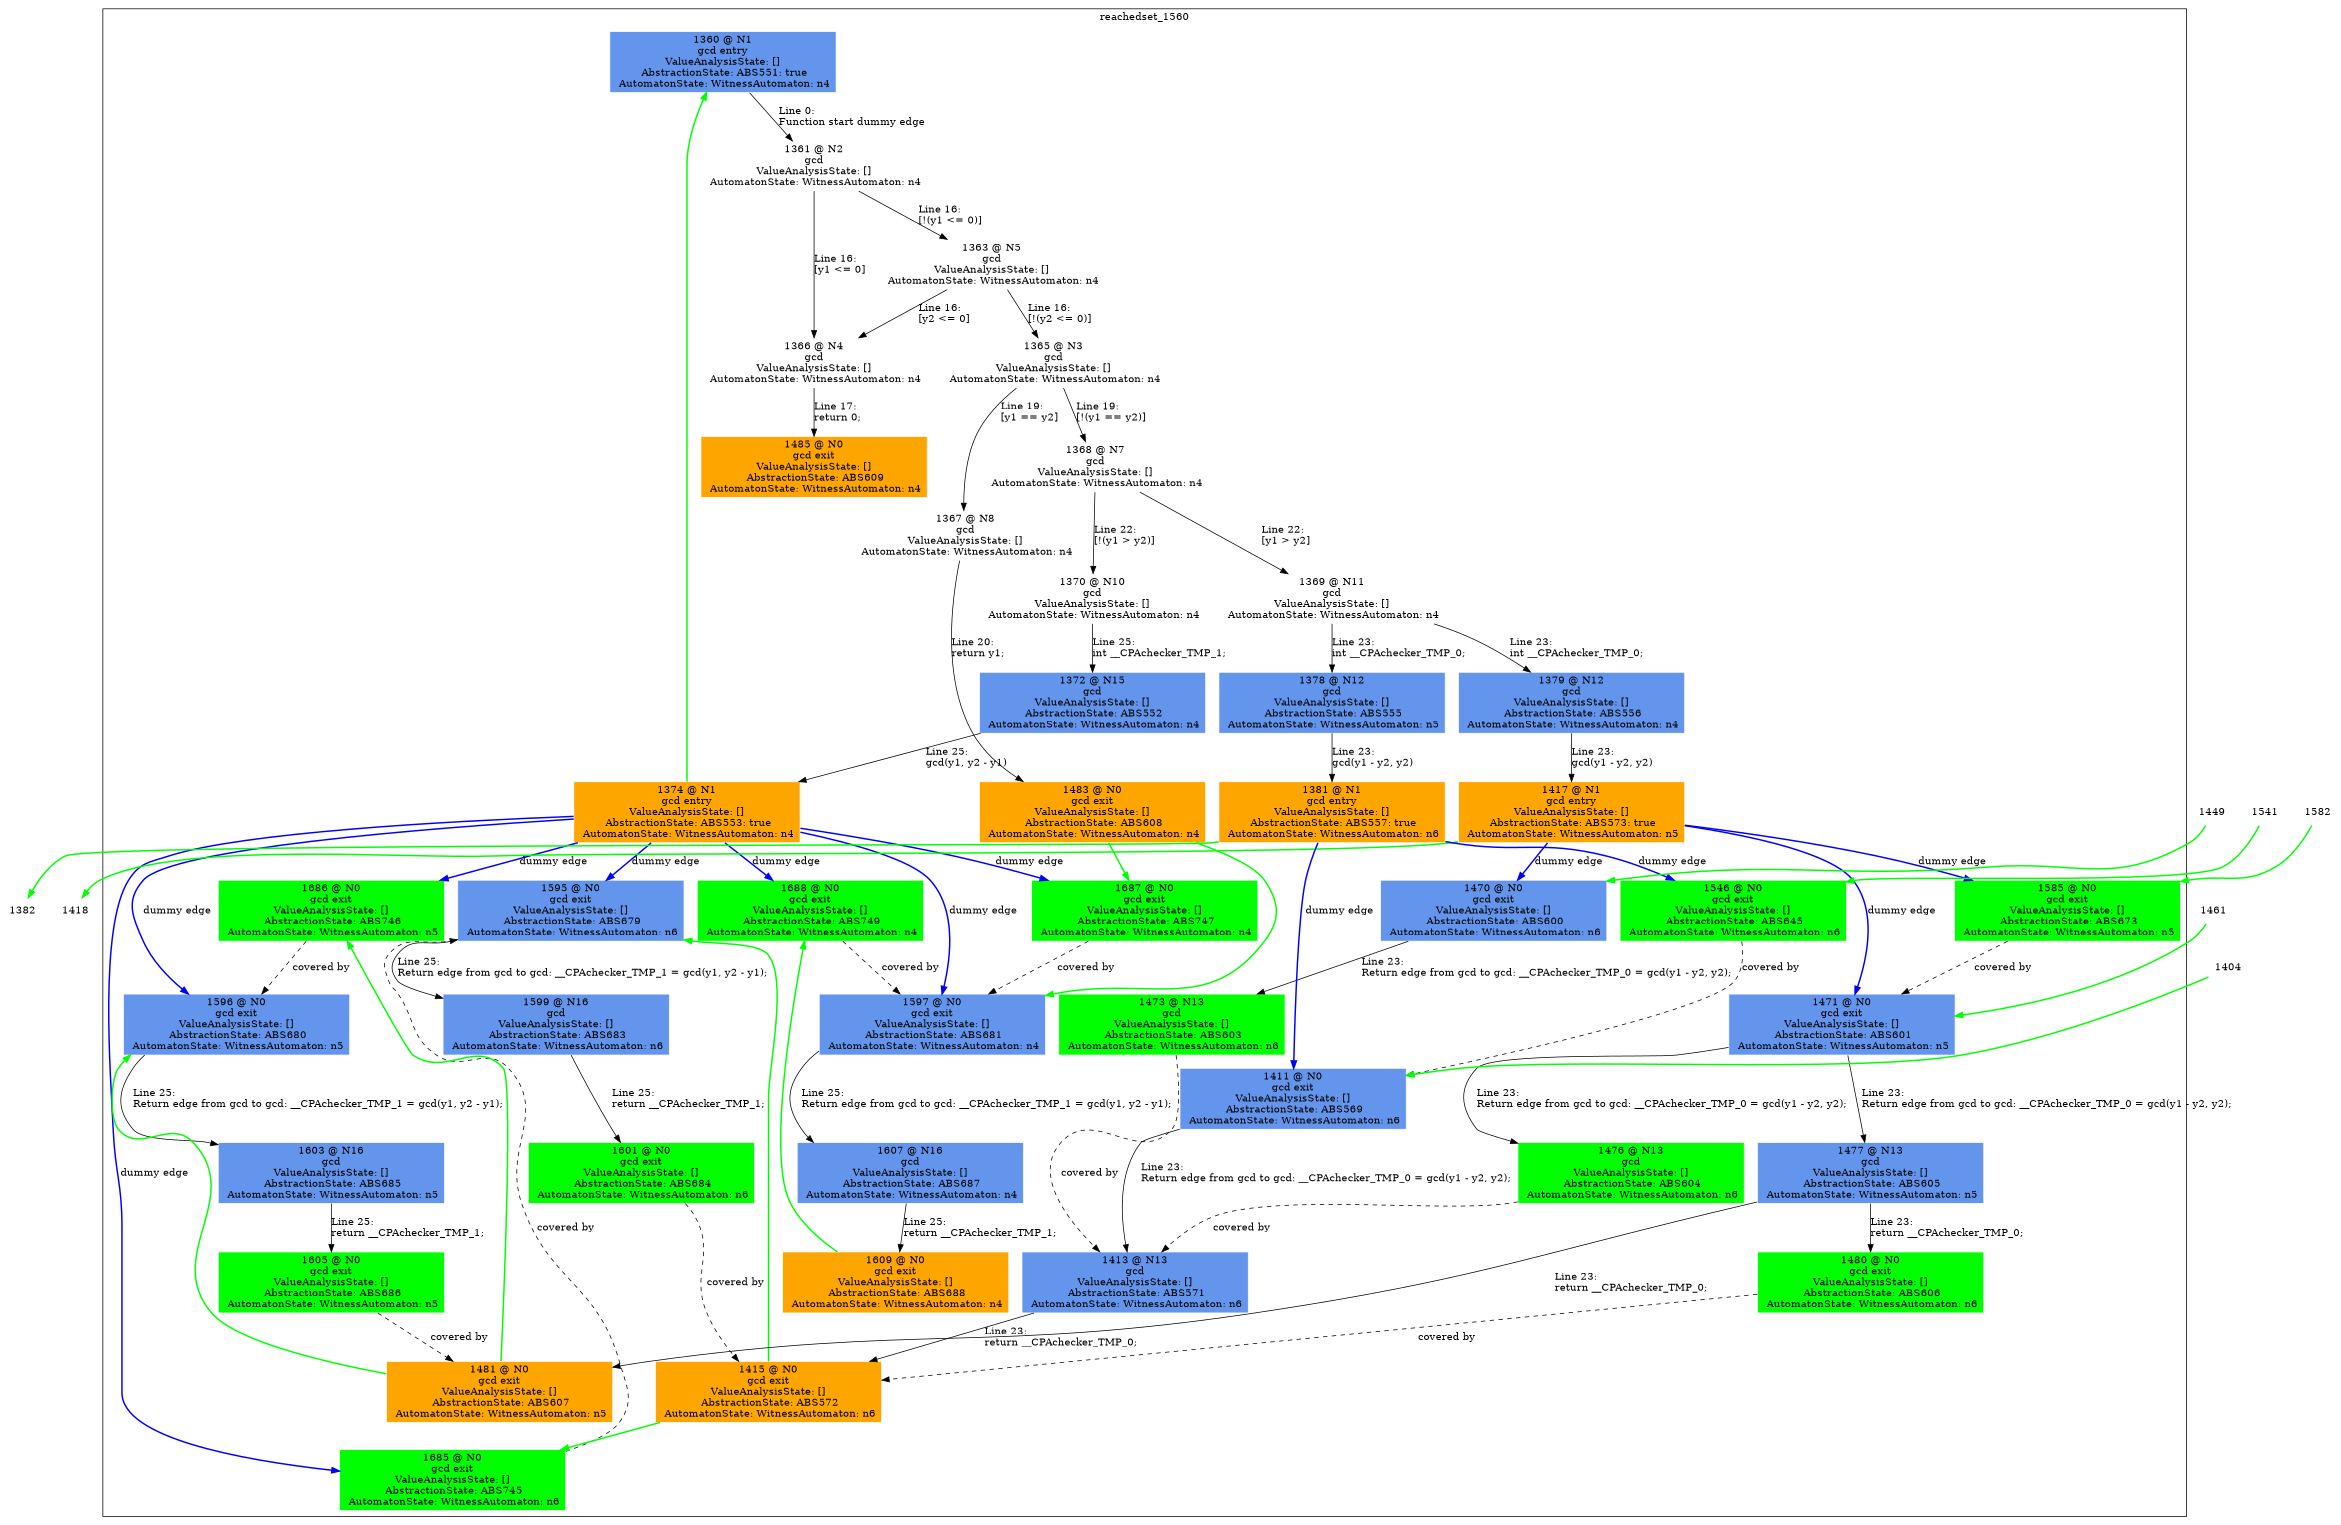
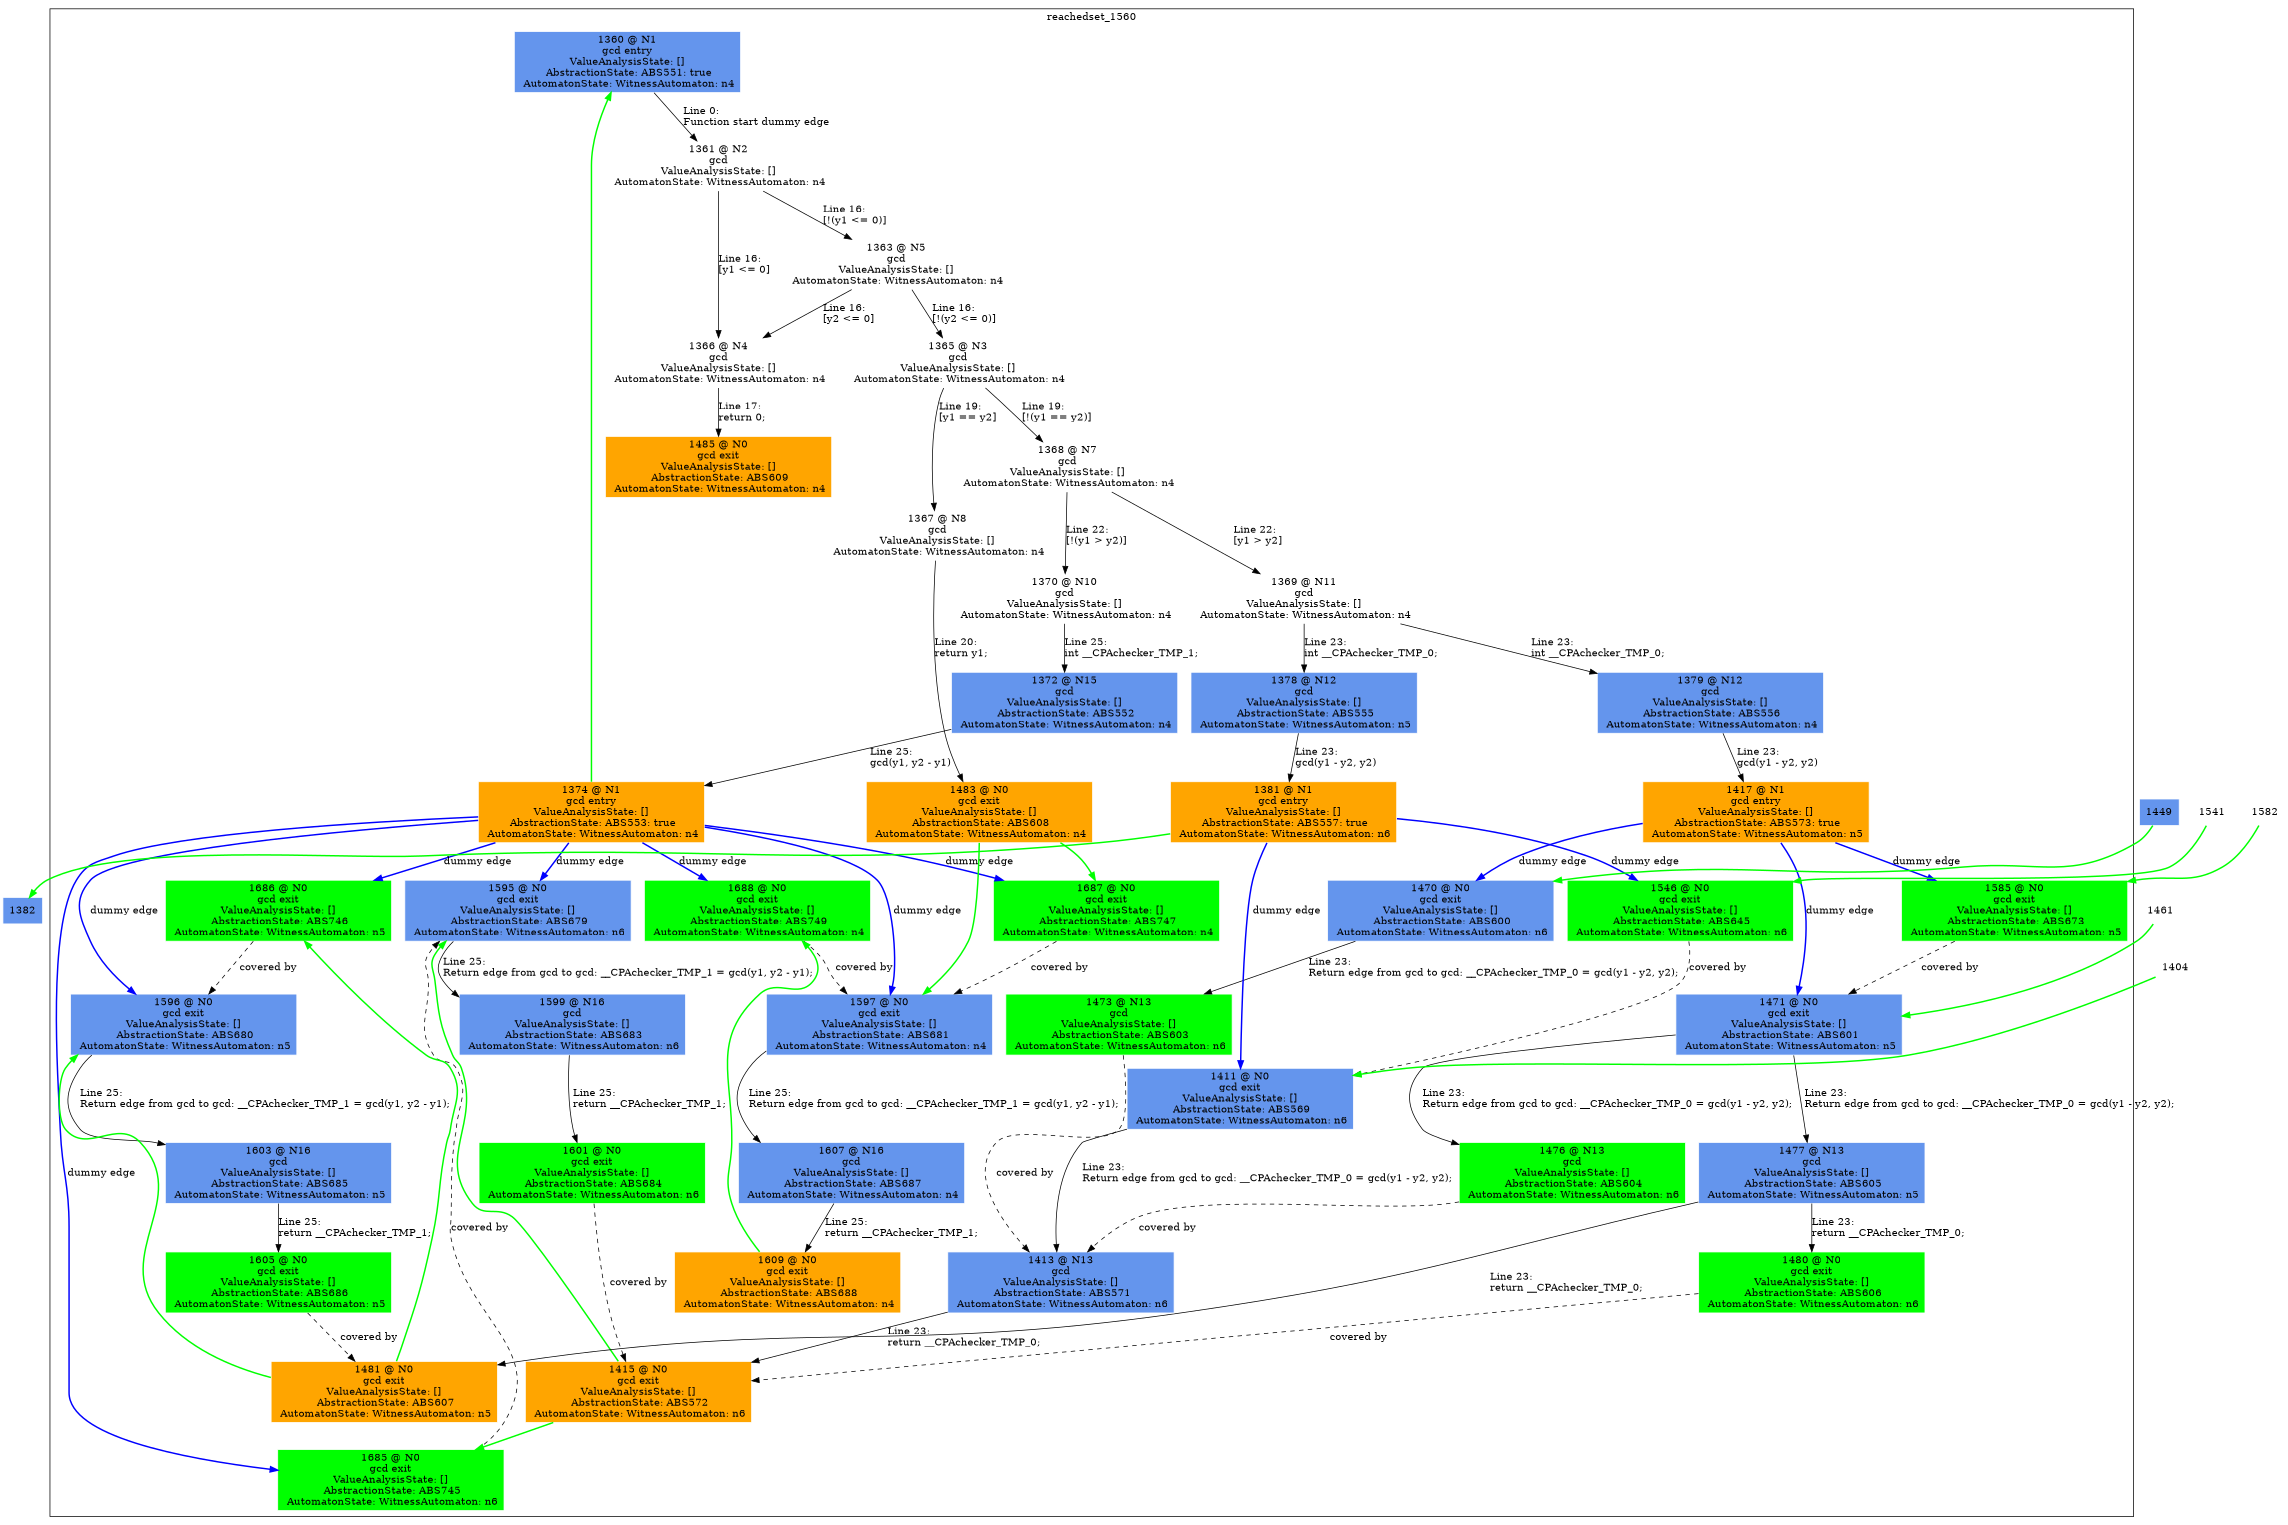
  digraph {
    node [color=white shape=box style=filled]
    n1 [fillcolor=cornflowerblue label="1360 @ N1\ngcd entry\nValueAnalysisState: []\n AbstractionState: ABS551: true\n AutomatonState: WitnessAutomaton: n4\n"]
    n2 [label="1361 @ N2\ngcd\nValueAnalysisState: []\n AutomatonState: WitnessAutomaton: n4\n"]
    n3 [label="1366 @ N4\ngcd\nValueAnalysisState: []\n AutomatonState: WitnessAutomaton: n4\n"]
    n4 [label="1363 @ N5\ngcd\nValueAnalysisState: []\n AutomatonState: WitnessAutomaton: n4\n"]
    n5 [fillcolor=orange label="1485 @ N0\ngcd exit\nValueAnalysisState: []\n AbstractionState: ABS609\n AutomatonState: WitnessAutomaton: n4\n"]
    n6 [label="1365 @ N3\ngcd\nValueAnalysisState: []\n AutomatonState: WitnessAutomaton: n4\n"]
    n7 [label="1368 @ N7\ngcd\nValueAnalysisState: []\n AutomatonState: WitnessAutomaton: n4\n"]
    n8 [label="1367 @ N8\ngcd\nValueAnalysisState: []\n AutomatonState: WitnessAutomaton: n4\n"]
    n9 [label="1370 @ N10\ngcd\nValueAnalysisState: []\n AutomatonState: WitnessAutomaton: n4\n"]
    n10 [label="1369 @ N11\ngcd\nValueAnalysisState: []\n AutomatonState: WitnessAutomaton: n4\n"]
    n11 [fillcolor=cornflowerblue label="1372 @ N15\ngcd\nValueAnalysisState: []\n AbstractionState: ABS552\n AutomatonState: WitnessAutomaton: n4\n"]
    n12 [fillcolor=orange label="1374 @ N1\ngcd entry\nValueAnalysisState: []\n AbstractionState: ABS553: true\n AutomatonState: WitnessAutomaton: n4\n"]
    n13 [fillcolor=green label="1688 @ N0\ngcd exit\nValueAnalysisState: []\n AbstractionState: ABS749\n AutomatonState: WitnessAutomaton: n4\n"]
    n14 [fillcolor=green label="1687 @ N0\ngcd exit\nValueAnalysisState: []\n AbstractionState: ABS747\n AutomatonState: WitnessAutomaton: n4\n"]
    n15 [fillcolor=green label="1686 @ N0\ngcd exit\nValueAnalysisState: []\n AbstractionState: ABS746\n AutomatonState: WitnessAutomaton: n5\n"]
    n16 [fillcolor=green label="1685 @ N0\ngcd exit\nValueAnalysisState: []\n AbstractionState: ABS745\n AutomatonState: WitnessAutomaton: n6\n"]
    n17 [fillcolor=cornflowerblue label="1597 @ N0\ngcd exit\nValueAnalysisState: []\n AbstractionState: ABS681\n AutomatonState: WitnessAutomaton: n4\n"]
    n18 [fillcolor=cornflowerblue label="1596 @ N0\ngcd exit\nValueAnalysisState: []\n AbstractionState: ABS680\n AutomatonState: WitnessAutomaton: n5\n"]
    n19 [fillcolor=cornflowerblue label="1595 @ N0\ngcd exit\nValueAnalysisState: []\n AbstractionState: ABS679\n AutomatonState: WitnessAutomaton: n6\n"]
    n20 [fillcolor=cornflowerblue label="1607 @ N16\ngcd\nValueAnalysisState: []\n AbstractionState: ABS687\n AutomatonState: WitnessAutomaton: n4\n"]
    n21 [fillcolor=orange label="1609 @ N0\ngcd exit\nValueAnalysisState: []\n AbstractionState: ABS688\n AutomatonState: WitnessAutomaton: n4\n"]
    n22 [fillcolor=cornflowerblue label="1603 @ N16\ngcd\nValueAnalysisState: []\n AbstractionState: ABS685\n AutomatonState: WitnessAutomaton: n5\n"]
    n23 [fillcolor=green label="1605 @ N0\ngcd exit\nValueAnalysisState: []\n AbstractionState: ABS686\n AutomatonState: WitnessAutomaton: n5\n"]
    n24 [fillcolor=orange label="1481 @ N0\ngcd exit\nValueAnalysisState: []\n AbstractionState: ABS607\n AutomatonState: WitnessAutomaton: n5\n"]
    n25 [fillcolor=cornflowerblue label="1599 @ N16\ngcd\nValueAnalysisState: []\n AbstractionState: ABS683\n AutomatonState: WitnessAutomaton: n6\n"]
    n26 [fillcolor=green label="1601 @ N0\ngcd exit\nValueAnalysisState: []\n AbstractionState: ABS684\n AutomatonState: WitnessAutomaton: n6\n"]
    n27 [fillcolor=orange label="1415 @ N0\ngcd exit\nValueAnalysisState: []\n AbstractionState: ABS572\n AutomatonState: WitnessAutomaton: n6\n"]
    n28 [fillcolor=cornflowerblue label="1379 @ N12\ngcd\nValueAnalysisState: []\n AbstractionState: ABS556\n AutomatonState: WitnessAutomaton: n4\n"]
    n29 [fillcolor=cornflowerblue label="1378 @ N12\ngcd\nValueAnalysisState: []\n AbstractionState: ABS555\n AutomatonState: WitnessAutomaton: n5\n"]
    n30 [fillcolor=orange label="1417 @ N1\ngcd entry\nValueAnalysisState: []\n AbstractionState: ABS573: true\n AutomatonState: WitnessAutomaton: n5\n"]
    n31 [fillcolor=green label="1585 @ N0\ngcd exit\nValueAnalysisState: []\n AbstractionState: ABS673\n AutomatonState: WitnessAutomaton: n5\n"]
    n32 [fillcolor=cornflowerblue label="1471 @ N0\ngcd exit\nValueAnalysisState: []\n AbstractionState: ABS601\n AutomatonState: WitnessAutomaton: n5\n"]
    n33 [fillcolor=cornflowerblue label="1470 @ N0\ngcd exit\nValueAnalysisState: []\n AbstractionState: ABS600\n AutomatonState: WitnessAutomaton: n6\n"]
    n34 [fillcolor=cornflowerblue label="1477 @ N13\ngcd\nValueAnalysisState: []\n AbstractionState: ABS605\n AutomatonState: WitnessAutomaton: n5\n"]
    n35 [fillcolor=green label="1476 @ N13\ngcd\nValueAnalysisState: []\n AbstractionState: ABS604\n AutomatonState: WitnessAutomaton: n6\n"]
    n36 [fillcolor=green label="1480 @ N0\ngcd exit\nValueAnalysisState: []\n AbstractionState: ABS606\n AutomatonState: WitnessAutomaton: n6\n"]
    n37 [fillcolor=cornflowerblue label="1413 @ N13\ngcd\nValueAnalysisState: []\n AbstractionState: ABS571\n AutomatonState: WitnessAutomaton: n6\n"]
    n38 [fillcolor=green label="1473 @ N13\ngcd\nValueAnalysisState: []\n AbstractionState: ABS603\n AutomatonState: WitnessAutomaton: n6\n"]
    n39 [fillcolor=orange label="1381 @ N1\ngcd entry\nValueAnalysisState: []\n AbstractionState: ABS557: true\n AutomatonState: WitnessAutomaton: n6\n"]
    n40 [fillcolor=green label="1546 @ N0\ngcd exit\nValueAnalysisState: []\n AbstractionState: ABS645\n AutomatonState: WitnessAutomaton: n6\n"]
    n41 [fillcolor=cornflowerblue label="1411 @ N0\ngcd exit\nValueAnalysisState: []\n AbstractionState: ABS569\n AutomatonState: WitnessAutomaton: n6\n"]
    n42 [fillcolor=orange label="1483 @ N0\ngcd exit\nValueAnalysisState: []\n AbstractionState: ABS608\n AutomatonState: WitnessAutomaton: n4\n"]
-   1418
-   1382
-   1449
+   1382 [fillcolor=cornflowerblue]
+   1449 [fillcolor=cornflowerblue]
    1461
    1404
    1541
    1582
    subgraph cluster_1 {
      label=reachedset_1560
      n1
      n2
      n3
      n4
      n5
      n6
      n7
      n8
      n9
      n10
      n11
      n12
      n13
      n14
      n15
      n16
      n17
      n18
      n19
      n20
      n21
      n22
      n23
      n24
      n25
      n26
      n27
      n28
      n29
      n30
      n31
      n32
      n33
      n34
      n35
      n36
      n37
      n38
      n39
      n40
      n41
      n42
    }
    n1 -> n2 [label="Line 0: \lFunction start dummy edge\l"]
    n2 -> n3 [label="Line 16: \l[y1 <= 0]\l"]
    n2 -> n4 [label="Line 16: \l[!(y1 <= 0)]\l"]
    n3 -> n5 [label="Line 17: \lreturn 0;\l"]
    n4 -> n3 [label="Line 16: \l[y2 <= 0]\l"]
    n4 -> n6 [label="Line 16: \l[!(y2 <= 0)]\l"]
    n6 -> n7 [label="Line 19: \l[!(y1 == y2)]\l"]
    n6 -> n8 [label="Line 19: \l[y1 == y2]\l"]
    n7 -> n9 [label="Line 22: \l[!(y1 > y2)]\l"]
    n7 -> n10 [label="Line 22: \l[y1 > y2]\l"]
    n8 -> n42 [label="Line 20: \lreturn y1;\l"]
    n9 -> n11 [label="Line 25: \lint __CPAchecker_TMP_1;\l"]
    n10 -> n28 [label="Line 23: \lint __CPAchecker_TMP_0;\l"]
    n10 -> n29 [label="Line 23: \lint __CPAchecker_TMP_0;\l"]
    n11 -> n12 [label="Line 25: \lgcd(y1, y2 - y1)\l"]
    n12 -> n1 [color=green style=bold]
    n12 -> n13 [color=blue label="dummy edge" style=bold]
    n12 -> n14 [color=blue label="dummy edge" style=bold]
    n12 -> n15 [color=blue label="dummy edge" style=bold]
    n12 -> n16 [color=blue label="dummy edge" style=bold]
    n12 -> n17 [color=blue label="dummy edge" style=bold]
    n12 -> n18 [color=blue label="dummy edge" style=bold]
    n12 -> n19 [color=blue label="dummy edge" style=bold]
    n13 -> n17 [label="covered by" style=dashed weight=0]
    n14 -> n17 [label="covered by" style=dashed weight=0]
    n15 -> n18 [label="covered by" style=dashed weight=0]
    n16 -> n19 [label="covered by" style=dashed weight=0]
    n17 -> n20 [label="Line 25: \lReturn edge from gcd to gcd: __CPAchecker_TMP_1 = gcd(y1, y2 - y1);\l"]
    n18 -> n22 [label="Line 25: \lReturn edge from gcd to gcd: __CPAchecker_TMP_1 = gcd(y1, y2 - y1);\l"]
    n19 -> n25 [label="Line 25: \lReturn edge from gcd to gcd: __CPAchecker_TMP_1 = gcd(y1, y2 - y1);\l"]
    n20 -> n21 [label="Line 25: \lreturn __CPAchecker_TMP_1;\l"]
    n21 -> n13 [color=green style=bold]
    n22 -> n23 [label="Line 25: \lreturn __CPAchecker_TMP_1;\l"]
    n23 -> n24 [label="covered by" style=dashed weight=0]
    n24 -> n15 [color=green style=bold]
    n24 -> n18 [color=green style=bold]
    n25 -> n26 [label="Line 25: \lreturn __CPAchecker_TMP_1;\l"]
    n26 -> n27 [label="covered by" style=dashed weight=0]
    n27 -> n16 [color=green style=bold]
    n27 -> n19 [color=green style=bold]
    n28 -> n30 [label="Line 23: \lgcd(y1 - y2, y2)\l"]
    n29 -> n39 [label="Line 23: \lgcd(y1 - y2, y2)\l"]
    n30 -> n31 [color=blue label="dummy edge" style=bold]
    n30 -> n32 [color=blue label="dummy edge" style=bold]
    n30 -> n33 [color=blue label="dummy edge" style=bold]
-   n30 -> 1418 [color=green style=bold]
    n31 -> n32 [label="covered by" style=dashed weight=0]
    n32 -> n34 [label="Line 23: \lReturn edge from gcd to gcd: __CPAchecker_TMP_0 = gcd(y1 - y2, y2);\l"]
    n32 -> n35 [label="Line 23: \lReturn edge from gcd to gcd: __CPAchecker_TMP_0 = gcd(y1 - y2, y2);\l"]
    n33 -> n38 [label="Line 23: \lReturn edge from gcd to gcd: __CPAchecker_TMP_0 = gcd(y1 - y2, y2);\l"]
    n34 -> n24 [label="Line 23: \lreturn __CPAchecker_TMP_0;\l"]
    n34 -> n36 [label="Line 23: \lreturn __CPAchecker_TMP_0;\l"]
    n35 -> n37 [label="covered by" style=dashed weight=0]
    n36 -> n27 [label="covered by" style=dashed weight=0]
    n37 -> n27 [label="Line 23: \lreturn __CPAchecker_TMP_0;\l"]
    n38 -> n37 [label="covered by" style=dashed weight=0]
    n39 -> n40 [color=blue label="dummy edge" style=bold]
    n39 -> n41 [color=blue label="dummy edge" style=bold]
    n39 -> 1382 [color=green style=bold]
    n40 -> n41 [label="covered by" style=dashed weight=0]
    n41 -> n37 [label="Line 23: \lReturn edge from gcd to gcd: __CPAchecker_TMP_0 = gcd(y1 - y2, y2);\l"]
    n42 -> n14 [color=green style=bold]
    n42 -> n17 [color=green style=bold]
    1449 -> n33 [color=green style=bold]
    1461 -> n32 [color=green style=bold]
    1404 -> n41 [color=green style=bold]
    1541 -> n40 [color=green style=bold]
    1582 -> n31 [color=green style=bold]
  }
